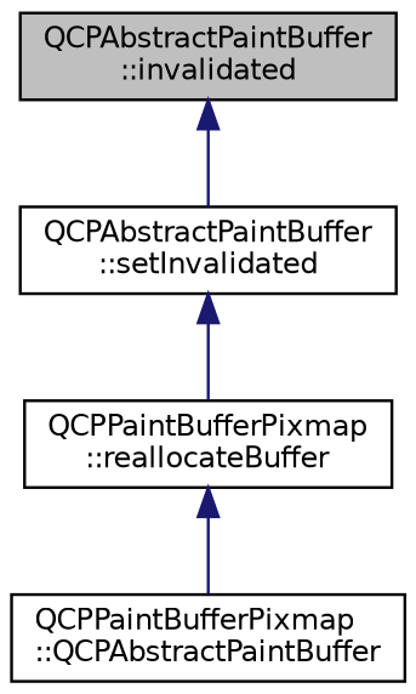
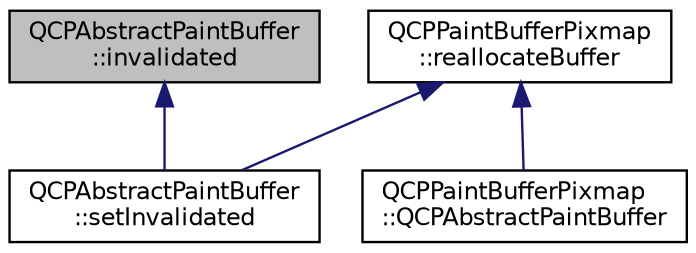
  digraph {
    rankdir=TB
    node [color=black fillcolor=white fontname=Helvetica fontsize=10 shape=record style=filled]
    edge [color=midnightblue dir=back fontname=Helvetica fontsize=10 labelfontname=Helvetica labelfontsize=10 style=solid]
    n1 [fillcolor=grey75 fontcolor=black height=0.2 label="QCPAbstractPaintBuffer\l::invalidated" width=0.4]
    n2 [height=0.2 label="QCPAbstractPaintBuffer\l::setInvalidated" width=0.4]
    n3 [height=0.2 label="QCPPaintBufferPixmap\l::reallocateBuffer" width=0.4]
    n4 [height=0.2 label="QCPPaintBufferPixmap\l::QCPAbstractPaintBuffer" width=0.4]
    n1 -> n2
-   n2 -> n3
+   n3 -> n2
    n3 -> n4
  }
